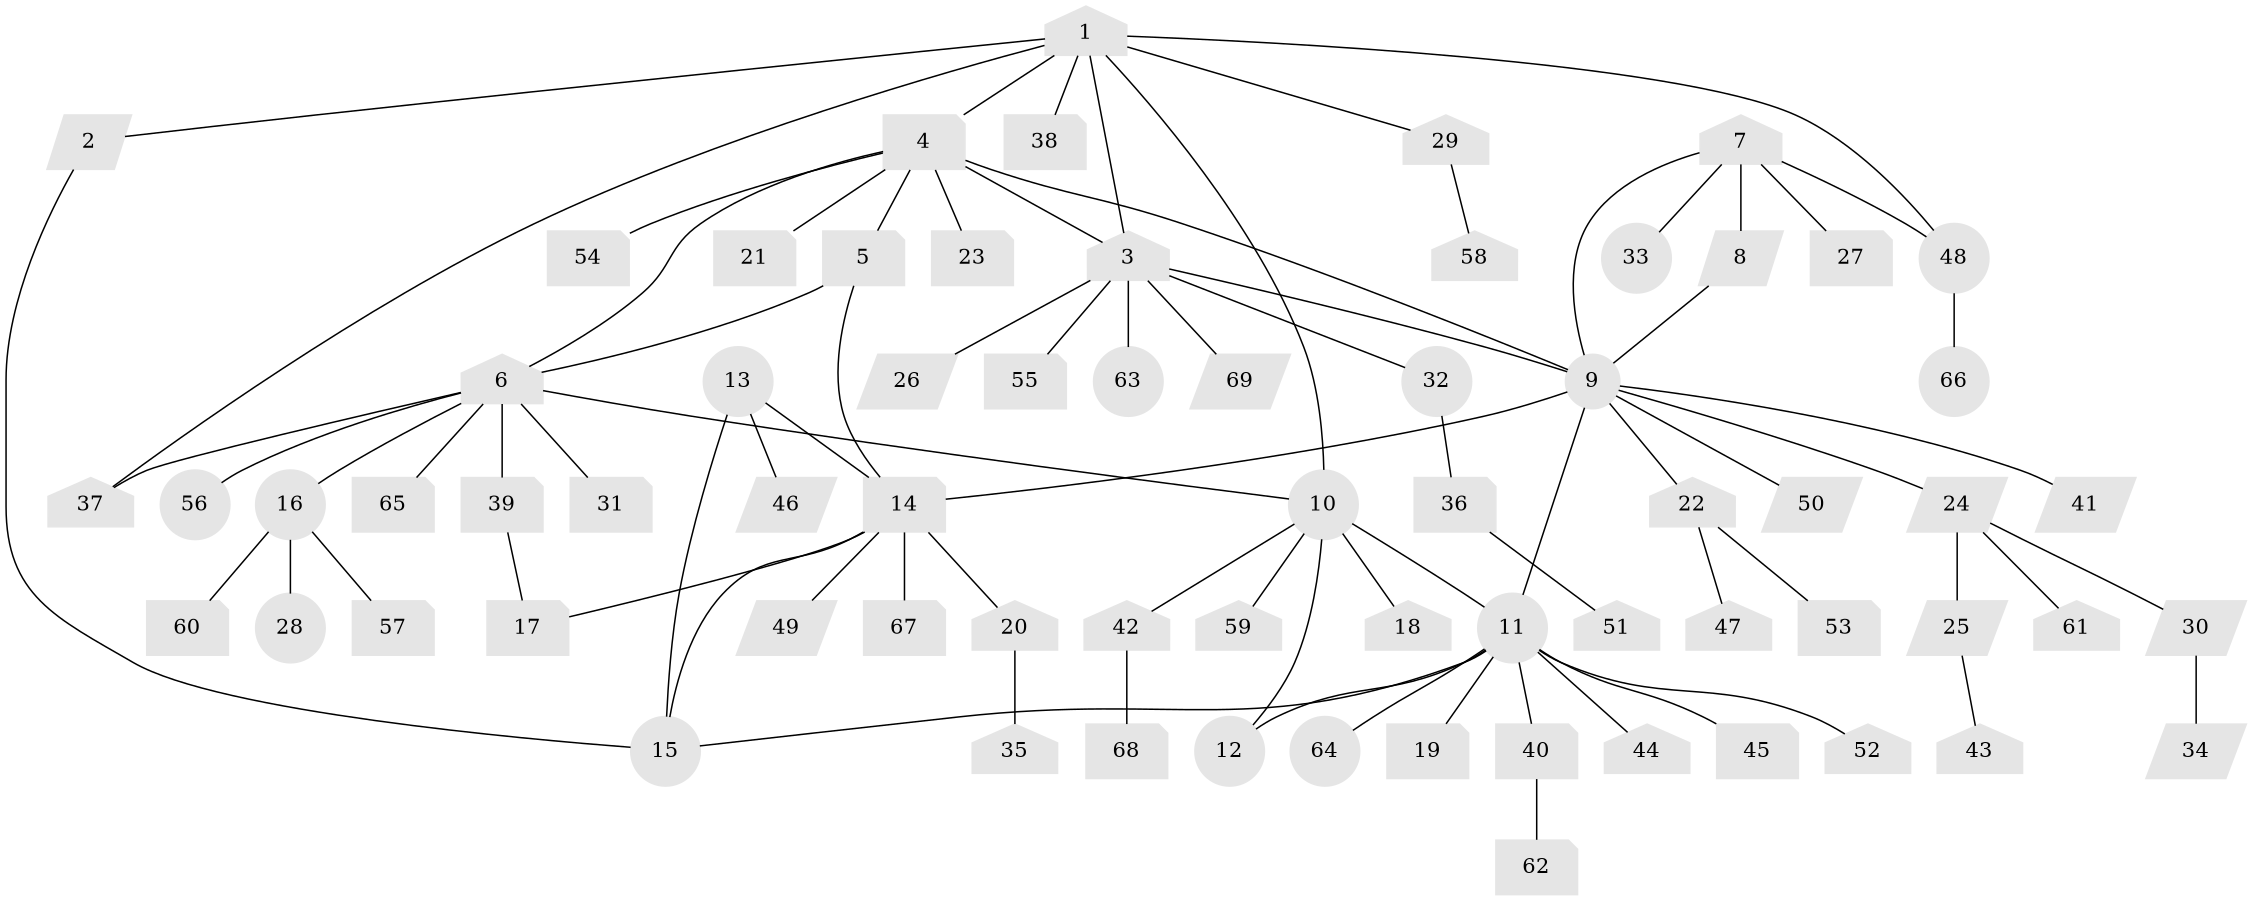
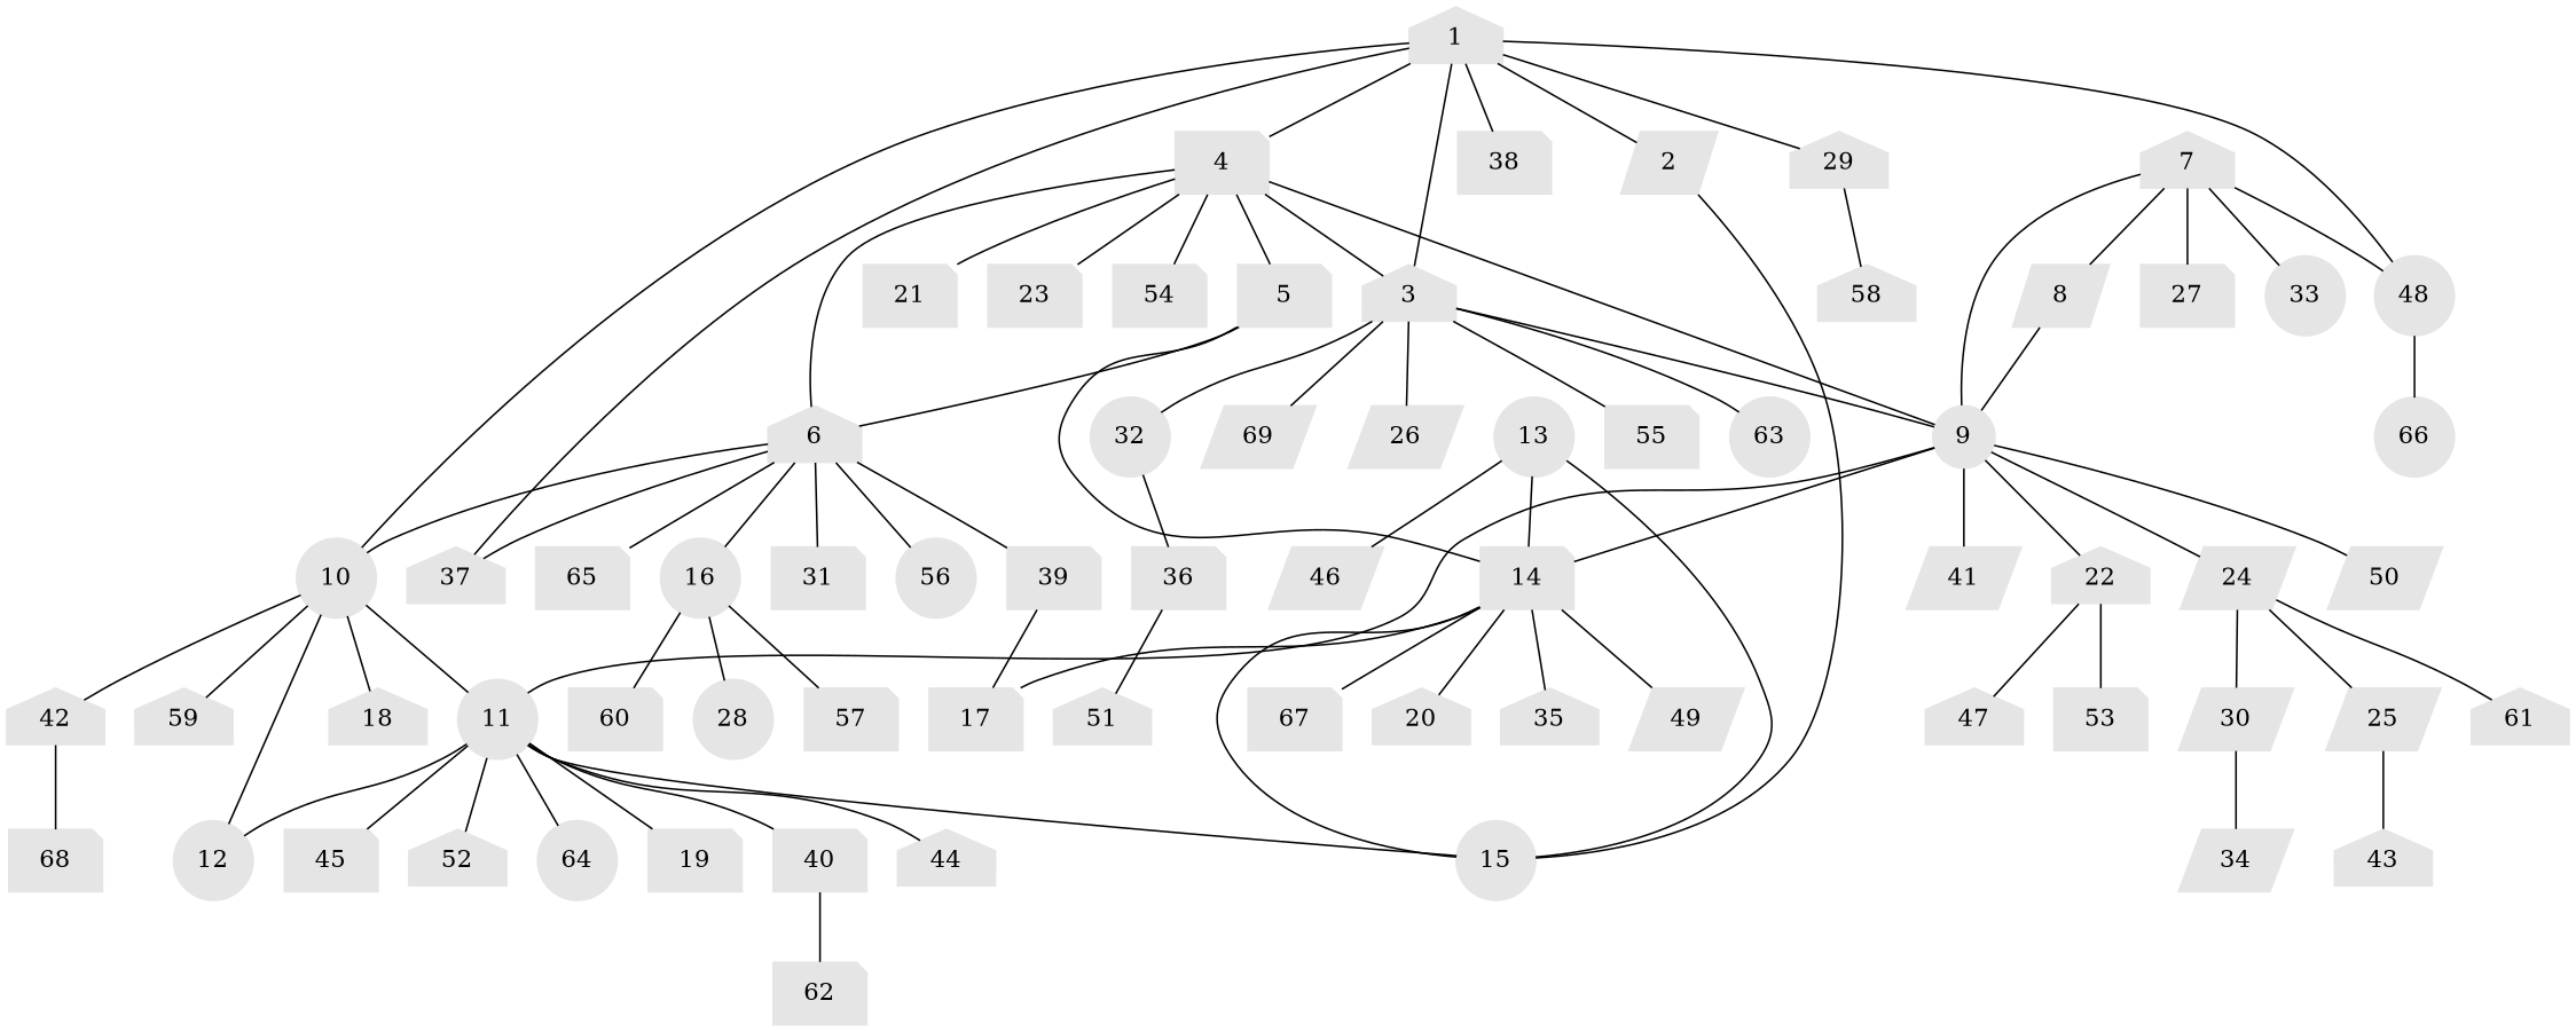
  graph {
    node [color=gray90 shape=note style=filled]
    1 [shape=house]
    2 [shape=parallelogram]
    3 [shape=house]
    4
    10 [shape=circle]
    29 [shape=house]
    37 [shape=house]
    38
    48 [shape=circle]
    15 [shape=circle]
    9 [shape=circle]
    26 [shape=parallelogram]
    32 [shape=circle]
    55
    63 [shape=circle]
    69 [shape=parallelogram]
    5
    6 [shape=house]
    21
    23
    54
    11 [shape=circle]
    12 [shape=circle]
    18 [shape=house]
    42 [shape=house]
    59 [shape=house]
    58 [shape=house]
    66 [shape=circle]
    14
    22 [shape=house]
    24 [shape=parallelogram]
    41 [shape=parallelogram]
    50 [shape=parallelogram]
    36
    16 [shape=circle]
    31
    39
    56 [shape=circle]
    65
    17
    20 [shape=house]
    35 [shape=house]
    49 [shape=parallelogram]
    67
    28 [shape=circle]
    57
    60
    7 [shape=house]
    8 [shape=parallelogram]
    27
    33 [shape=circle]
    19
    40
    44 [shape=house]
    45
    52 [shape=house]
    64 [shape=circle]
    47 [shape=house]
    53
    25 [shape=parallelogram]
    30 [shape=parallelogram]
    61 [shape=house]
    68
    62
    13 [shape=circle]
    46 [shape=parallelogram]
    43 [shape=house]
    34 [shape=parallelogram]
    51 [shape=house]
    1 -- 2
    1 -- 3
    1 -- 4
    1 -- 10
    1 -- 29
    1 -- 37
    1 -- 38
    1 -- 48
    2 -- 15
    3 -- 9
    3 -- 26
    3 -- 32
    3 -- 55
    3 -- 63
    3 -- 69
    4 -- 3
    4 -- 9
    4 -- 5
    4 -- 6
    4 -- 21
    4 -- 23
    4 -- 54
    10 -- 11
    10 -- 12
    10 -- 18
    10 -- 42
    10 -- 59
    29 -- 58
    48 -- 66
    9 -- 11
    9 -- 14
    9 -- 22
    9 -- 24
    9 -- 41
    9 -- 50
    32 -- 36
    5 -- 6
    5 -- 14
    6 -- 10
    6 -- 37
    6 -- 16
    6 -- 31
    6 -- 39
    6 -- 56
    6 -- 65
    11 -- 15
    11 -- 12
    11 -- 19
    11 -- 40
    11 -- 44
    11 -- 45
    11 -- 52
    11 -- 64
    42 -- 68
    14 -- 15
    14 -- 17
    14 -- 20
-   20 -- 35
+   14 -- 35
    14 -- 49
    14 -- 67
    22 -- 47
    22 -- 53
    24 -- 25
    24 -- 30
    24 -- 61
    36 -- 51
    16 -- 28
    16 -- 57
    16 -- 60
    39 -- 17
    7 -- 48
    7 -- 9
    7 -- 8
    7 -- 27
    7 -- 33
    8 -- 9
    40 -- 62
    25 -- 43
    30 -- 34
    13 -- 15
    13 -- 14
    13 -- 46
  }
